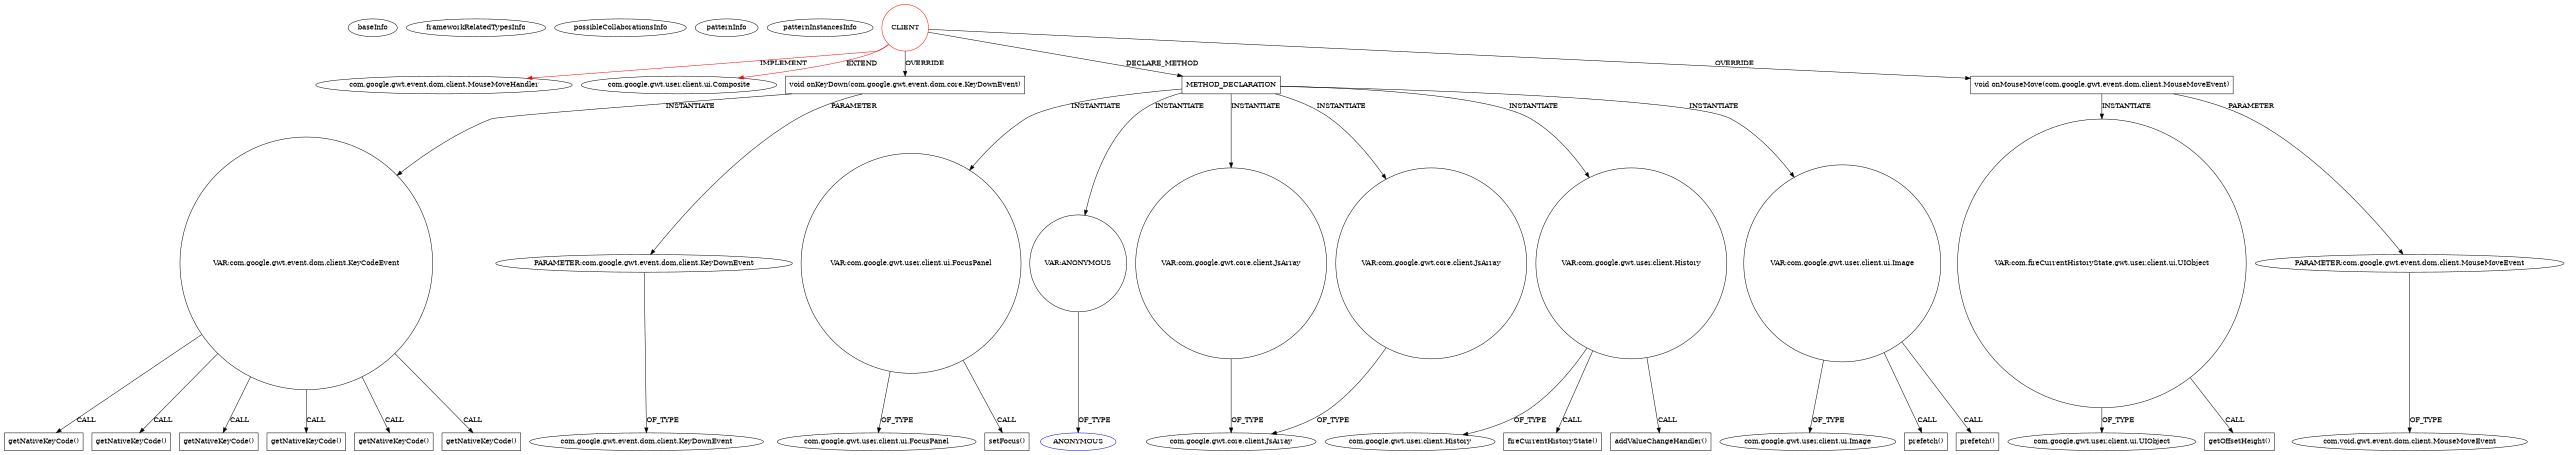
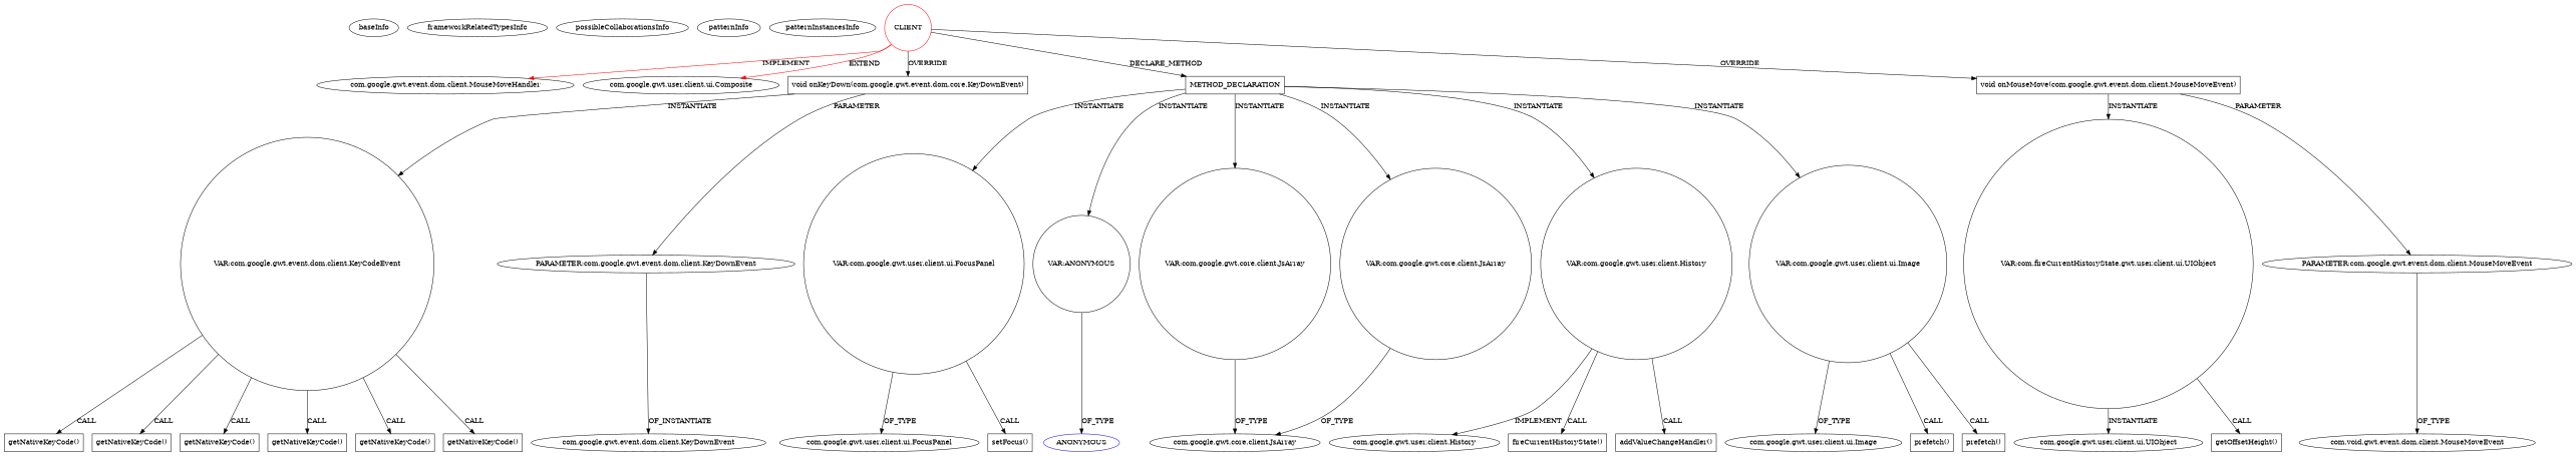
  digraph {
    node [isFrameworkType=false vertexType=INSIDE_CALL]
    baseInfo [category=pattern graphId=503 isAnonymous=false possibleRelation=false isFrameworkType="" vertexType=""]
    frameworkRelatedTypesInfo [0="com.google.gwt.event.dom.client.MouseMoveHandler" 1="com.google.gwt.user.client.ui.Composite" isFrameworkType="" vertexType=""]
    possibleCollaborationsInfo [isFrameworkType="" vertexType=""]
    patternInfo [frequency=2.0 patternRootClient=0 isFrameworkType="" vertexType=""]
    patternInstancesInfo [0="vlapan-PhotoBank~/vlapan-PhotoBank/PhotoBank-master/src/com/vlapan/gwt/photobank/client/ui/PhotoBrowserSimple.java~PhotoBrowserSimple~4605" 1="vlapan-PhotoBank~/vlapan-PhotoBank/PhotoBank-master/src/com/vlapan/gwt/photobank/client/ui/PhotoBrowser.java~PhotoBrowser~4600" isFrameworkType="" vertexType=""]
    n6 [label="com.google.gwt.event.dom.client.MouseMoveHandler" vertexType=FRAMEWORK_INTERFACE_TYPE]
    n7 [color=red label=CLIENT shape=circle vertexType=ROOT_CLIENT_CLASS_DECLARATION]
    n8 [label="com.google.gwt.user.client.ui.Composite" vertexType=FRAMEWORK_CLASS_TYPE]
    n9 [label="void onKeyDown(com.google.gwt.event.dom.core.KeyDownEvent)" shape=box vertexType=OVERRIDING_METHOD_DECLARATION]
    n10 [label=METHOD_DECLARATION shape=box vertexType=CLIENT_METHOD_DECLARATION]
    n11 [label="void onMouseMove(com.google.gwt.event.dom.client.MouseMoveEvent)" shape=box vertexType=OVERRIDING_METHOD_DECLARATION]
    n12 [label="VAR:com.google.gwt.event.dom.client.KeyCodeEvent" shape=circle vertexType=VARIABLE_EXPRESION]
    n13 [label="PARAMETER:com.google.gwt.event.dom.client.KeyDownEvent" vertexType=PARAMETER_DECLARATION]
    n14 [label="VAR:com.google.gwt.user.client.ui.FocusPanel" shape=circle vertexType=VARIABLE_EXPRESION]
    n15 [label="VAR:ANONYMOUS" shape=circle vertexType=VARIABLE_EXPRESION]
    n16 [label="VAR:com.google.gwt.core.client.JsArray" shape=circle vertexType=VARIABLE_EXPRESION]
    n17 [label="VAR:com.google.gwt.core.client.JsArray" shape=circle vertexType=VARIABLE_EXPRESION]
    n18 [label="VAR:com.google.gwt.user.client.History" shape=circle vertexType=VARIABLE_EXPRESION]
    n19 [label="VAR:com.google.gwt.user.client.ui.Image" shape=circle vertexType=VARIABLE_EXPRESION]
    n20 [label="VAR:com.fireCurrentHistoryState.gwt.user.client.ui.UIObject" shape=circle vertexType=VARIABLE_EXPRESION]
    n21 [label="PARAMETER:com.google.gwt.event.dom.client.MouseMoveEvent" vertexType=PARAMETER_DECLARATION]
    n22 [label="getNativeKeyCode()" shape=box]
    n23 [label="getNativeKeyCode()" shape=box]
    n24 [label="getNativeKeyCode()" shape=box]
    n25 [label="getNativeKeyCode()" shape=box]
    n26 [label="getNativeKeyCode()" shape=box]
    n27 [label="getNativeKeyCode()" shape=box]
    n28 [label="com.google.gwt.event.dom.client.KeyDownEvent" vertexType=FRAMEWORK_CLASS_TYPE]
    n29 [label="com.google.gwt.user.client.ui.FocusPanel" vertexType=FRAMEWORK_CLASS_TYPE]
    n30 [label="setFocus()" shape=box]
    n31 [color=blue label=ANONYMOUS vertexType=REFERENCE_ANONYMOUS_DECLARATION]
    n32 [label="com.google.gwt.core.client.JsArray" vertexType=FRAMEWORK_CLASS_TYPE]
    n33 [label="com.google.gwt.user.client.History" vertexType=FRAMEWORK_CLASS_TYPE]
    n34 [label="fireCurrentHistoryState()" shape=box]
    n35 [label="addValueChangeHandler()" shape=box]
    n36 [label="com.google.gwt.user.client.ui.Image" vertexType=FRAMEWORK_CLASS_TYPE]
    n37 [label="prefetch()" shape=box]
    n38 [label="prefetch()" shape=box]
    n39 [label="com.google.gwt.user.client.ui.UIObject" vertexType=FRAMEWORK_CLASS_TYPE]
    n40 [label="getOffsetHeight()" shape=box]
    n41 [label="com.void.gwt.event.dom.client.MouseMoveEvent" vertexType=FRAMEWORK_CLASS_TYPE]
    n7 -> n6 [color=red label=IMPLEMENT]
    n7 -> n8 [color=red label=EXTEND]
    n7 -> n9 [label=OVERRIDE]
    n7 -> n10 [label=DECLARE_METHOD]
    n7 -> n11 [label=OVERRIDE]
    n9 -> n12 [label=INSTANTIATE]
    n9 -> n13 [label=PARAMETER]
    n10 -> n14 [label=INSTANTIATE]
    n10 -> n15 [label=INSTANTIATE]
    n10 -> n16 [label=INSTANTIATE]
    n10 -> n17 [label=INSTANTIATE]
    n10 -> n18 [label=INSTANTIATE]
    n10 -> n19 [label=INSTANTIATE]
    n11 -> n20 [label=INSTANTIATE]
    n11 -> n21 [label=PARAMETER]
    n12 -> n22 [label=CALL]
    n12 -> n23 [label=CALL]
    n12 -> n24 [label=CALL]
    n12 -> n25 [label=CALL]
    n12 -> n26 [label=CALL]
    n12 -> n27 [label=CALL]
-   n13 -> n28 [label=OF_TYPE]
+   n13 -> n28 [label=OF_INSTANTIATE]
    n14 -> n29 [label=OF_TYPE]
    n14 -> n30 [label=CALL]
    n15 -> n31 [label=OF_TYPE]
    n16 -> n32 [label=OF_TYPE]
    n17 -> n32 [label=OF_TYPE]
-   n18 -> n33 [label=OF_TYPE]
+   n18 -> n33 [label=IMPLEMENT]
    n18 -> n34 [label=CALL]
    n18 -> n35 [label=CALL]
    n19 -> n36 [label=OF_TYPE]
    n19 -> n37 [label=CALL]
    n19 -> n38 [label=CALL]
-   n20 -> n39 [label=OF_TYPE]
+   n20 -> n39 [label=INSTANTIATE]
    n20 -> n40 [label=CALL]
    n21 -> n41 [label=OF_TYPE]
  }
